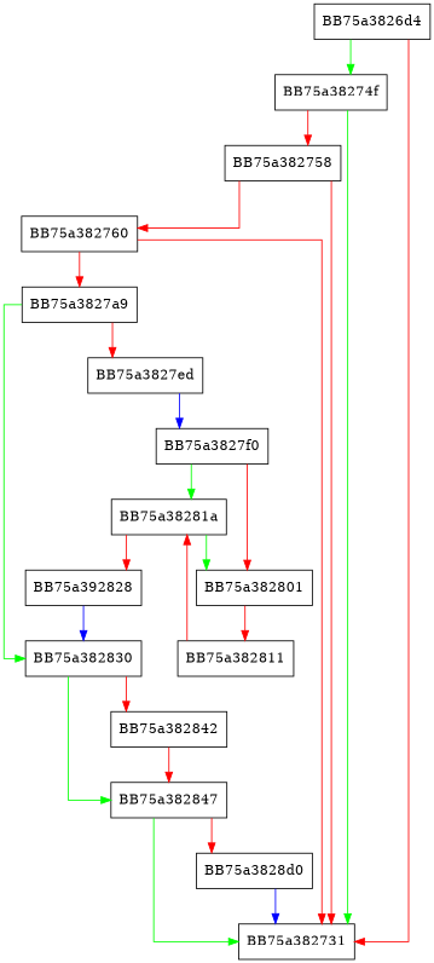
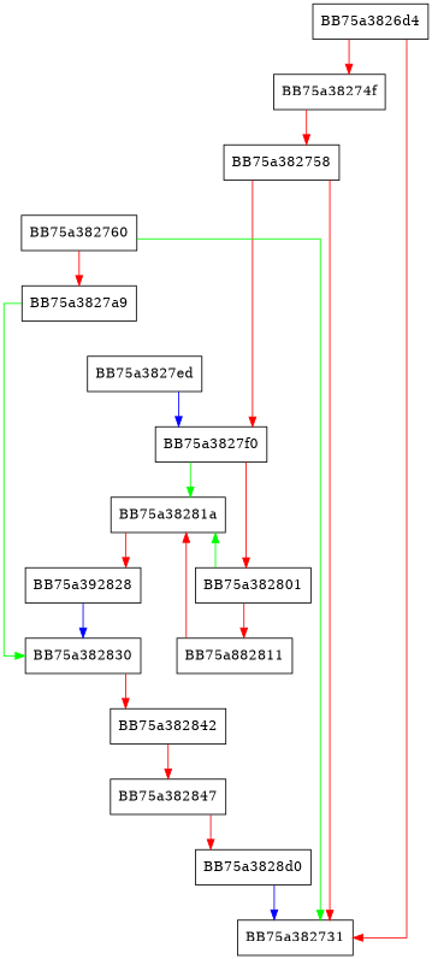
  digraph {
    splines=ortho
    node [shape=box]
    edge [color=red]
    BB75a3826d4
    BB75a38274f
    BB75a382731
    BB75a382758
    BB75a382760
    BB75a3827a9
    BB75a382830
    BB75a3827ed
    BB75a382847
    BB75a382842
    BB75a3827f0
    BB75a3828d0
    BB75a38281a
    BB75a382801
    n15 [label=BB75a392828]
-   BB75a382811
-   BB75a3826d4 -> BB75a38274f [color=green]
+   BB75a382811 [label=BB75a882811]
+   BB75a3826d4 -> BB75a38274f
    BB75a3826d4 -> BB75a382731
-   BB75a38274f -> BB75a382731 [color=green]
    BB75a38274f -> BB75a382758
    BB75a382758 -> BB75a382731
-   BB75a382758 -> BB75a382760
-   BB75a382760 -> BB75a382731
+   BB75a382758 -> BB75a3827f0
+   BB75a382760 -> BB75a382731 [color=green]
    BB75a382760 -> BB75a3827a9
    BB75a3827a9 -> BB75a382830 [color=green]
-   BB75a3827a9 -> BB75a3827ed
-   BB75a382830 -> BB75a382847 [color=green]
    BB75a382830 -> BB75a382842
    BB75a3827ed -> BB75a3827f0 [color=blue]
-   BB75a382847 -> BB75a382731 [color=green]
    BB75a382847 -> BB75a3828d0
    BB75a382842 -> BB75a382847
    BB75a3827f0 -> BB75a38281a [color=green]
    BB75a3827f0 -> BB75a382801
    BB75a3828d0 -> BB75a382731 [color=blue]
    BB75a38281a -> n15
-   BB75a38281a -> BB75a382801 [color=green]
+   BB75a382801 -> BB75a38281a [color=green]
    BB75a382801 -> BB75a382811
    n15 -> BB75a382830 [color=blue]
    BB75a382811 -> BB75a38281a
  }
